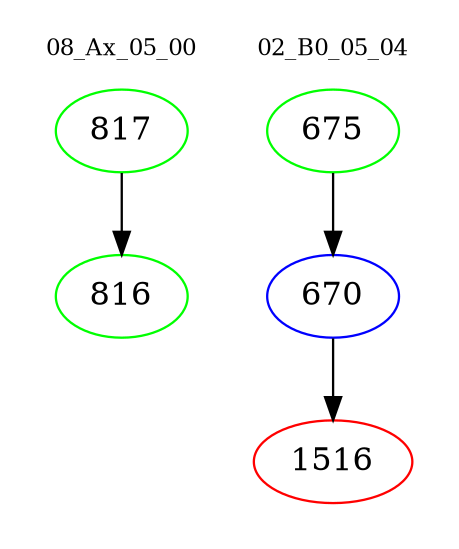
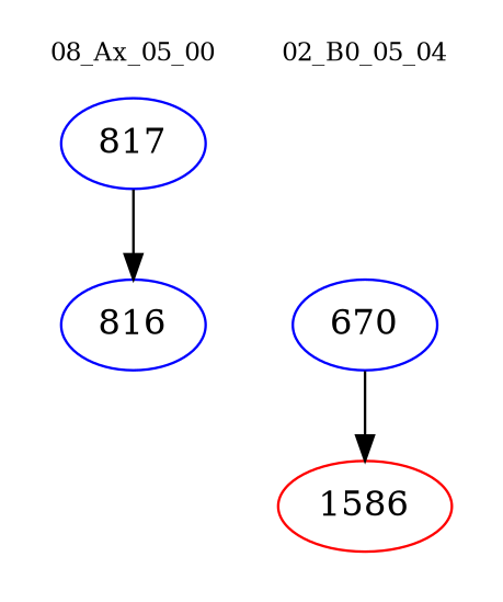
  digraph {
    node [color=green]
    edge [color=black]
-   n1 [label=817]
-   n2 [label=816]
-   n3 [label=675]
+   n1 [color=blue label=817]
+   n2 [color=blue label=816]
    n4 [color=blue label=670]
-   n5 [color=red label=1516]
+   n5 [color=red label=1586]
    subgraph cluster_1 {
      color=white
      fontsize=10
      label="08_Ax_05_00"
      n1
      n2
    }
    subgraph cluster_2 {
      color=white
      fontsize=10
      label="02_B0_05_04"
-     n3
      n4
      n5
    }
    n1 -> n2
-   n3 -> n4
    n4 -> n5
  }
